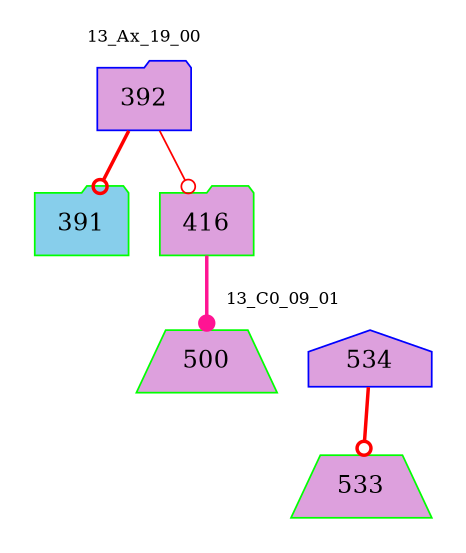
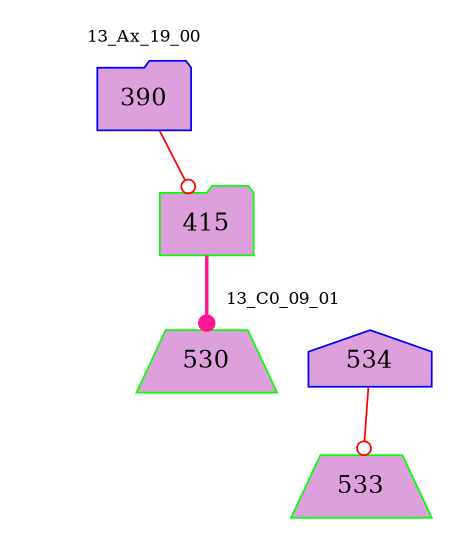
  digraph {
    node [color=green fillcolor=plum shape=folder style=filled]
    edge [arrowhead=odot color=red style=bold]
-   n1 [color=blue label=392]
-   n2 [fillcolor=skyblue label=391]
-   n3 [label=416]
+   n1 [color=blue label=390]
+   n3 [label=415]
    n4 [color=blue label=534 shape=house]
-   n5 [label=500 shape=trapezium]
+   n5 [label=530 shape=trapezium]
    n6 [label=533 shape=trapezium]
    subgraph cluster_1 {
      color=white
      fontsize=10
      label="13_Ax_19_00"
      n1
-     n2
      n3
    }
    subgraph cluster_2 {
      color=white
      fontsize=10
      label="13_C0_09_01"
      n4
      n5
      n6
    }
-   n1 -> n2
    n1 -> n3 [style=solid]
    n3 -> n5 [arrowhead=dot color=deeppink]
-   n4 -> n6
+   n4 -> n6 [style=solid]
  }
